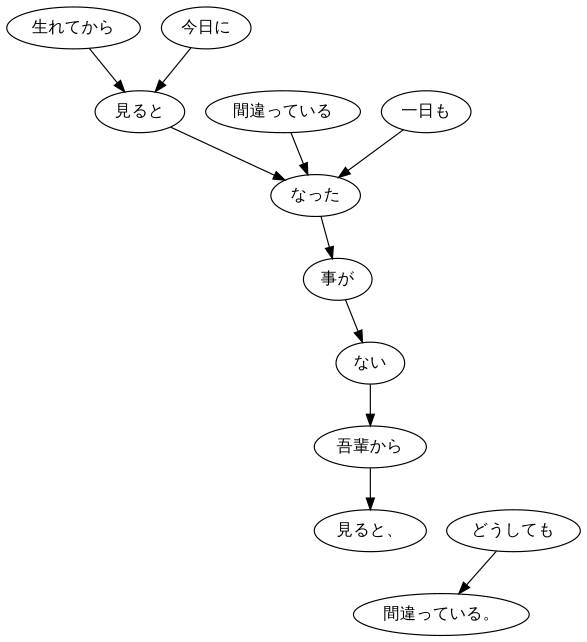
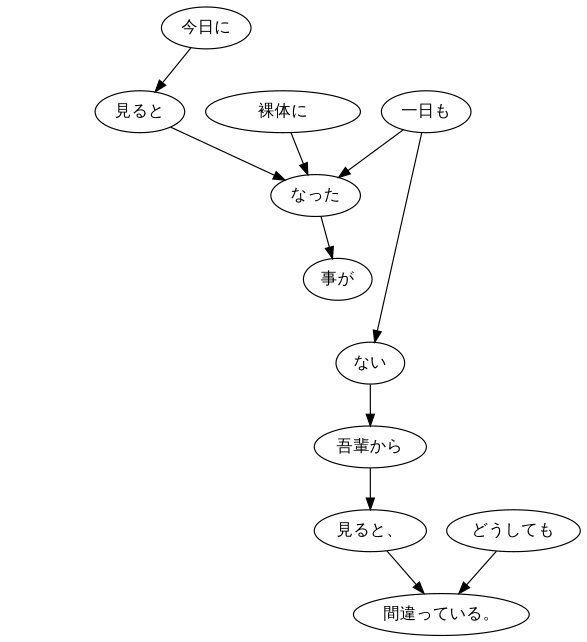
  digraph {
    fontname=Oswald
    node [fontname=Oswald]
    edge [fontname=Oswald]
-   n1 [label="生れてから"]
    n2 [label="見ると"]
    n3 [label="なった"]
    n4 [label="今日に"]
    n5 [label="事が"]
    n6 [label="一日も"]
-   n7 [label="間違っている"]
+   n7 [label="裸体に"]
    n8 [label="ない"]
    n9 [label="吾輩から"]
    n10 [label="見ると、"]
    n11 [label="間違っている。"]
    n12 [label="どうしても"]
-   n1 -> n2
    n2 -> n3
    n3 -> n5
    n4 -> n2
-   n5 -> n8
+   n6 -> n8
    n6 -> n3
    n7 -> n3
    n8 -> n9
    n9 -> n10
+   n10 -> n11
    n12 -> n11
  }
